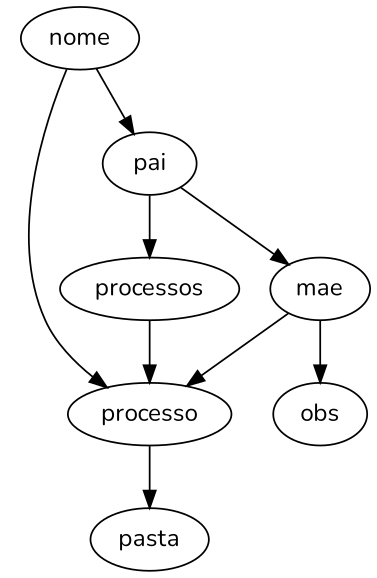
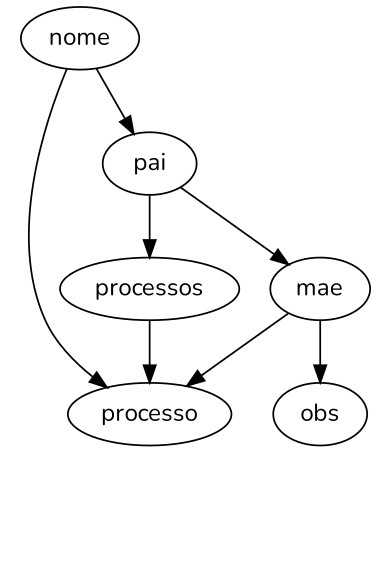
  strict digraph {
    fontname=Nunito
    node [fontname=Nunito]
    edge [fontname=Nunito]
    processos
    processo
-   pasta
    nome
    pai
    mae
    obs
    processos -> processo
-   processo -> pasta
    nome -> processo
    nome -> pai
    pai -> processos
    pai -> mae
    mae -> processo
    mae -> obs
  }
